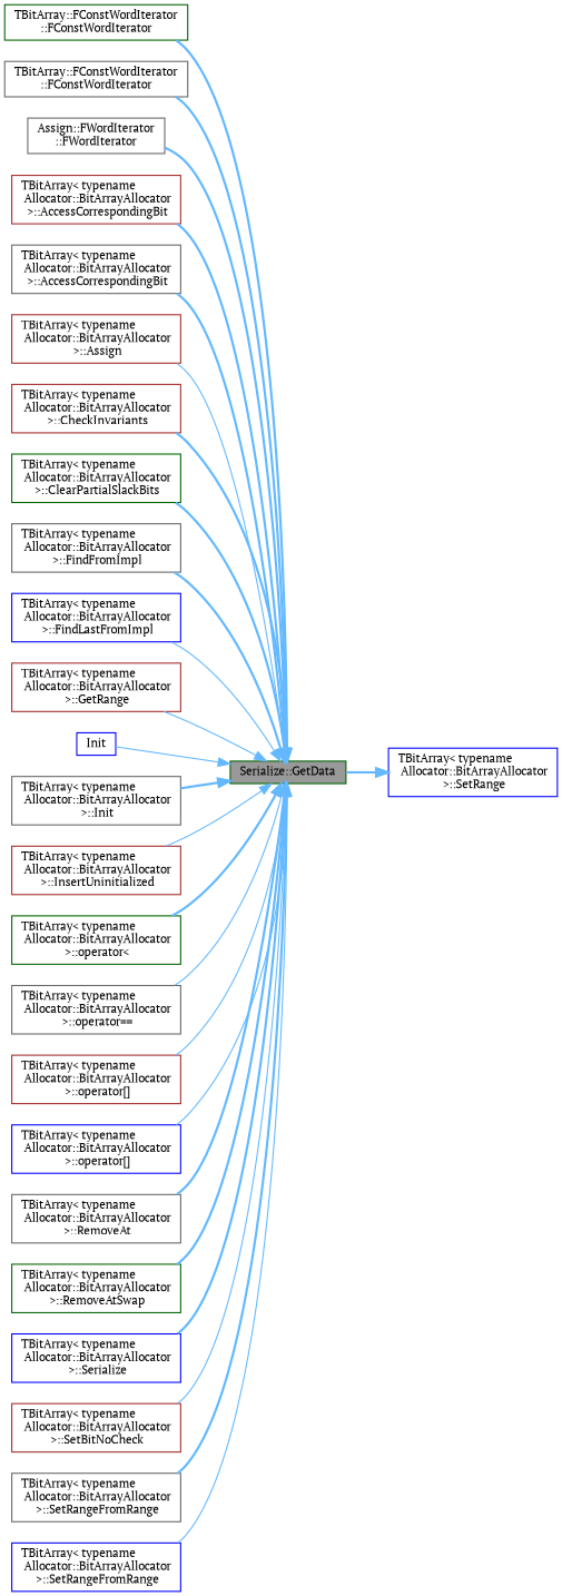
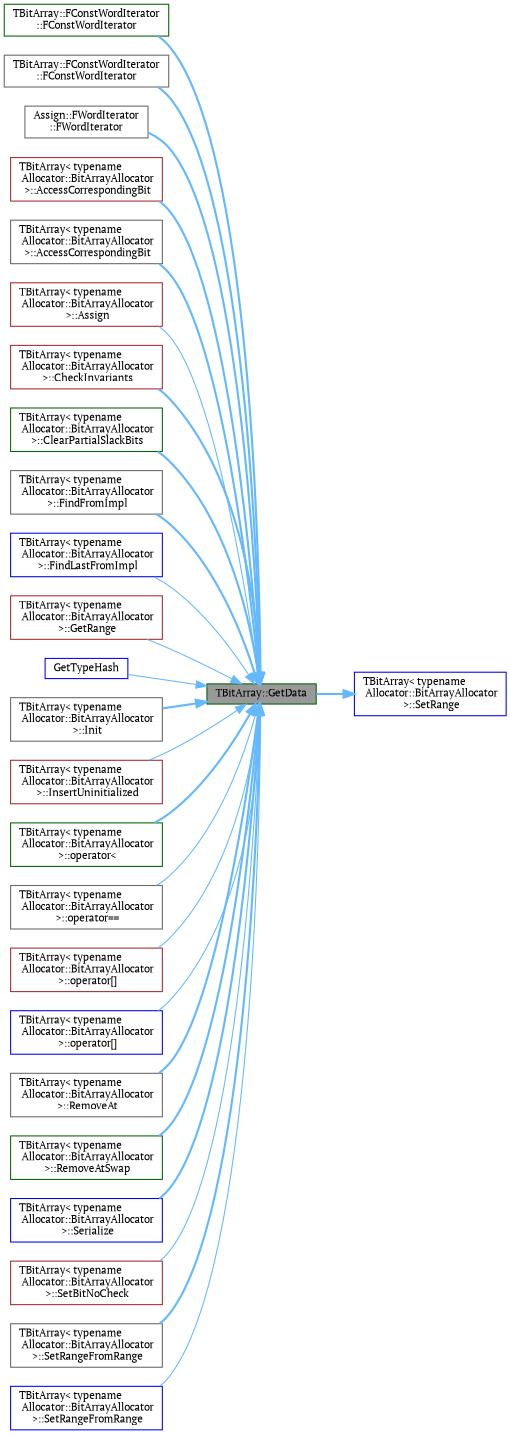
  digraph {
    fontname="PT Serif"
    rankdir=RL
    node [color=gray40 fillcolor=white fontname="PT Serif" fontsize=10 shape=box style=filled]
    edge [color=steelblue1 dir=back fontname="PT Serif" fontsize=10 labelfontname=Helvetica labelfontsize=10 style=bold]
-   n1 [color=darkgreen fillcolor=grey60 fontcolor=black height=0.2 label="Serialize::GetData" width=0.4]
+   n1 [color=darkgreen fillcolor=grey60 fontcolor=black height=0.2 label="TBitArray::GetData" width=0.4]
    n2 [color=darkgreen height=0.2 label="TBitArray::FConstWordIterator\l::FConstWordIterator" width=0.4]
    n3 [height=0.2 label="TBitArray::FConstWordIterator\l::FConstWordIterator" width=0.4]
    n4 [height=0.2 label="Assign::FWordIterator\l::FWordIterator" width=0.4]
    n5 [color=brown height=0.2 label="TBitArray\< typename\l Allocator::BitArrayAllocator\l \>::AccessCorrespondingBit" width=0.4]
    n6 [height=0.2 label="TBitArray\< typename\l Allocator::BitArrayAllocator\l \>::AccessCorrespondingBit" width=0.4]
    n7 [color=brown height=0.2 label="TBitArray\< typename\l Allocator::BitArrayAllocator\l \>::Assign" width=0.4]
    n8 [color=brown height=0.2 label="TBitArray\< typename\l Allocator::BitArrayAllocator\l \>::CheckInvariants" width=0.4]
    n9 [color=darkgreen height=0.2 label="TBitArray\< typename\l Allocator::BitArrayAllocator\l \>::ClearPartialSlackBits" width=0.4]
    n10 [height=0.2 label="TBitArray\< typename\l Allocator::BitArrayAllocator\l \>::FindFromImpl" width=0.4]
    n11 [color=blue height=0.2 label="TBitArray\< typename\l Allocator::BitArrayAllocator\l \>::FindLastFromImpl" width=0.4]
    n12 [color=brown height=0.2 label="TBitArray\< typename\l Allocator::BitArrayAllocator\l \>::GetRange" width=0.4]
-   n13 [color=blue height=0.2 label=Init width=0.4]
+   n13 [color=blue height=0.2 label=GetTypeHash width=0.4]
    n14 [height=0.2 label="TBitArray\< typename\l Allocator::BitArrayAllocator\l \>::Init" width=0.4]
    n15 [color=brown height=0.2 label="TBitArray\< typename\l Allocator::BitArrayAllocator\l \>::InsertUninitialized" width=0.4]
    n16 [color=darkgreen height=0.2 label="TBitArray\< typename\l Allocator::BitArrayAllocator\l \>::operator\<" width=0.4]
    n17 [height=0.2 label="TBitArray\< typename\l Allocator::BitArrayAllocator\l \>::operator==" width=0.4]
    n18 [color=brown height=0.2 label="TBitArray\< typename\l Allocator::BitArrayAllocator\l \>::operator[]" width=0.4]
    n19 [color=blue height=0.2 label="TBitArray\< typename\l Allocator::BitArrayAllocator\l \>::operator[]" width=0.4]
    n20 [height=0.2 label="TBitArray\< typename\l Allocator::BitArrayAllocator\l \>::RemoveAt" width=0.4]
    n21 [color=darkgreen height=0.2 label="TBitArray\< typename\l Allocator::BitArrayAllocator\l \>::RemoveAtSwap" width=0.4]
    n22 [color=blue height=0.2 label="TBitArray\< typename\l Allocator::BitArrayAllocator\l \>::Serialize" width=0.4]
    n23 [color=brown height=0.2 label="TBitArray\< typename\l Allocator::BitArrayAllocator\l \>::SetBitNoCheck" width=0.4]
    n24 [height=0.2 label="TBitArray\< typename\l Allocator::BitArrayAllocator\l \>::SetRangeFromRange" width=0.4]
    n25 [color=blue height=0.2 label="TBitArray\< typename\l Allocator::BitArrayAllocator\l \>::SetRangeFromRange" width=0.4]
    n26 [color=blue height=0.2 label="TBitArray\< typename\l Allocator::BitArrayAllocator\l \>::SetRange" width=0.4]
    n1 -> n2
    n1 -> n3
    n1 -> n4
    n1 -> n5
    n1 -> n6
    n1 -> n7 [style=solid]
    n1 -> n8
    n1 -> n9
    n1 -> n10
    n1 -> n11 [style=solid]
    n1 -> n12 [style=solid]
    n1 -> n13 [style=solid]
    n1 -> n14
    n1 -> n15 [style=solid]
    n1 -> n16
    n1 -> n17 [style=solid]
    n1 -> n18 [style=solid]
    n1 -> n19 [style=solid]
    n1 -> n20
    n1 -> n21
    n1 -> n22
    n1 -> n23 [style=solid]
    n1 -> n24
    n1 -> n25 [style=solid]
    n26 -> n1
  }
